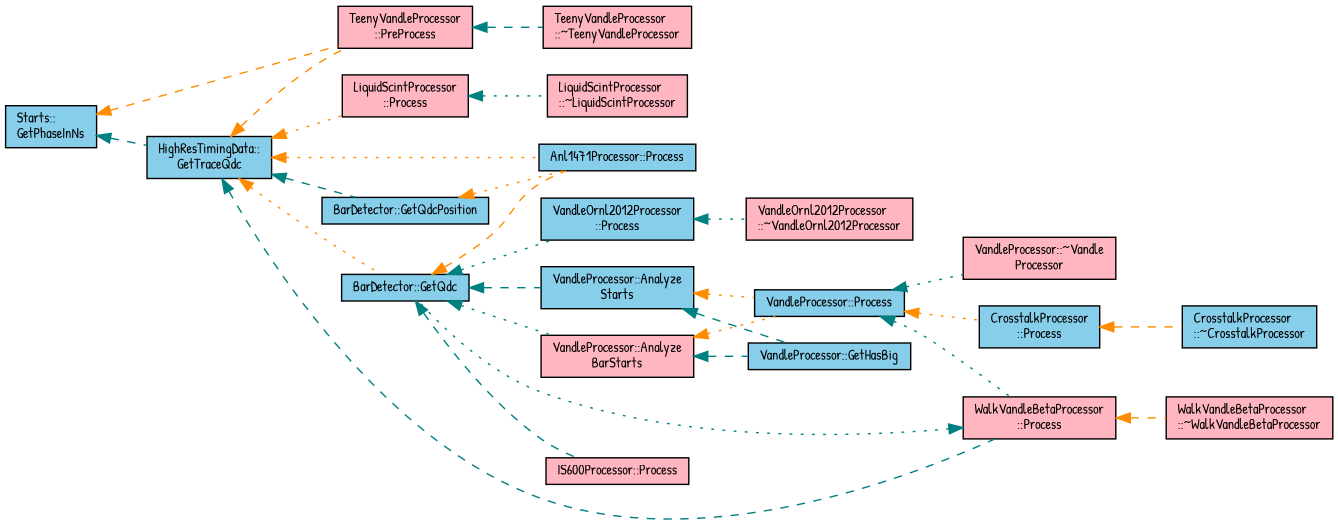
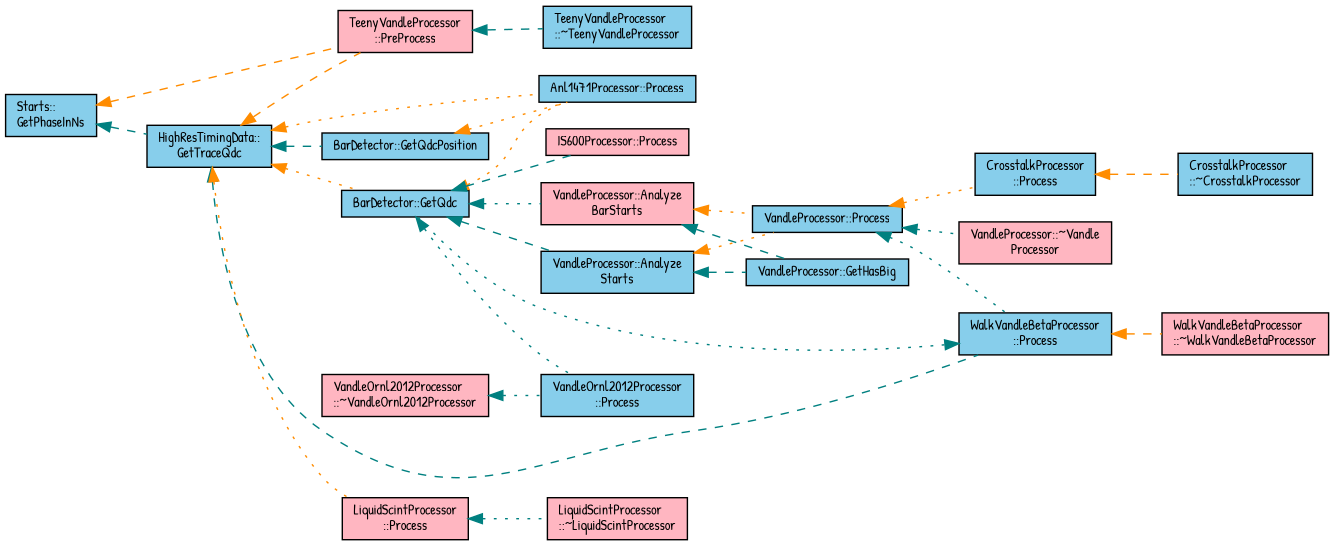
  digraph {
    fontname="Patrick Hand"
    rankdir=LR
    node [color=black fillcolor=skyblue fontname="Patrick Hand" fontsize=10 shape=record style=filled]
    edge [color=teal dir=back fontname="Patrick Hand" fontsize=10 labelfontname=Helvetica labelfontsize=10 style=dotted]
    n1 [fontcolor=black height=0.2 label="Starts::\lGetPhaseInNs" width=0.4]
    n2 [height=0.2 label="HighResTimingData::\lGetTraceQdc" width=0.4]
    n3 [fillcolor=lightpink height=0.2 label="TeenyVandleProcessor\l::PreProcess" width=0.4]
    n4 [height=0.2 label="Anl1471Processor::Process" width=0.4]
    n5 [height=0.2 label="BarDetector::GetQdc" width=0.4]
-   n6 [fillcolor=lightpink height=0.2 label="WalkVandleBetaProcessor\l::Process" width=0.4]
+   n6 [height=0.2 label="WalkVandleBetaProcessor\l::Process" width=0.4]
    n7 [height=0.2 label="BarDetector::GetQdcPosition" width=0.4]
    n8 [fillcolor=lightpink height=0.2 label="LiquidScintProcessor\l::Process" width=0.4]
-   n9 [fillcolor=lightpink height=0.2 label="TeenyVandleProcessor\l::~TeenyVandleProcessor" width=0.4]
+   n9 [height=0.2 label="TeenyVandleProcessor\l::~TeenyVandleProcessor" width=0.4]
    n10 [fillcolor=lightpink height=0.2 label="IS600Processor::Process" width=0.4]
    n11 [height=0.2 label="VandleOrnl2012Processor\l::Process" width=0.4]
    n12 [fillcolor=lightpink height=0.2 label="VandleProcessor::Analyze\lBarStarts" width=0.4]
    n13 [height=0.2 label="VandleProcessor::Analyze\lStarts" width=0.4]
    n14 [fillcolor=lightpink height=0.2 label="WalkVandleBetaProcessor\l::~WalkVandleBetaProcessor" width=0.4]
    n15 [fillcolor=lightpink height=0.2 label="LiquidScintProcessor\l::~LiquidScintProcessor" width=0.4]
    n16 [fillcolor=lightpink height=0.2 label="VandleOrnl2012Processor\l::~VandleOrnl2012Processor" width=0.4]
    n17 [height=0.2 label="VandleProcessor::Process" width=0.4]
    n18 [height=0.2 label="VandleProcessor::GetHasBig" width=0.4]
    n19 [height=0.2 label="CrosstalkProcessor\l::Process" width=0.4]
    n20 [fillcolor=lightpink height=0.2 label="VandleProcessor::~Vandle\lProcessor" width=0.4]
    n21 [height=0.2 label="CrosstalkProcessor\l::~CrosstalkProcessor" width=0.4]
    n1 -> n2 [style=dashed]
    n1 -> n3 [color=darkorange style=dashed]
    n2 -> n3 [color=darkorange style=dashed]
    n2 -> n4 [color=darkorange]
    n2 -> n5 [color=darkorange]
    n2 -> n6 [style=dashed]
    n2 -> n7 [style=dashed]
    n2 -> n8 [color=darkorange]
    n3 -> n9 [style=dashed]
-   n5 -> n4 [color=darkorange style=dashed]
+   n5 -> n4 [color=darkorange]
    n5 -> n10 [style=dashed]
    n5 -> n11
    n5 -> n12
    n5 -> n13 [style=dashed]
    n6 -> n5
    n6 -> n14 [color=darkorange style=dashed]
    n7 -> n4 [color=darkorange]
    n8 -> n15
-   n11 -> n16
+   n16 -> n11
    n12 -> n17 [color=darkorange]
    n12 -> n18 [style=dashed]
    n13 -> n17 [color=darkorange]
    n13 -> n18 [style=dashed]
    n17 -> n6
    n17 -> n19 [color=darkorange]
    n17 -> n20
    n19 -> n21 [color=darkorange style=dashed]
  }
